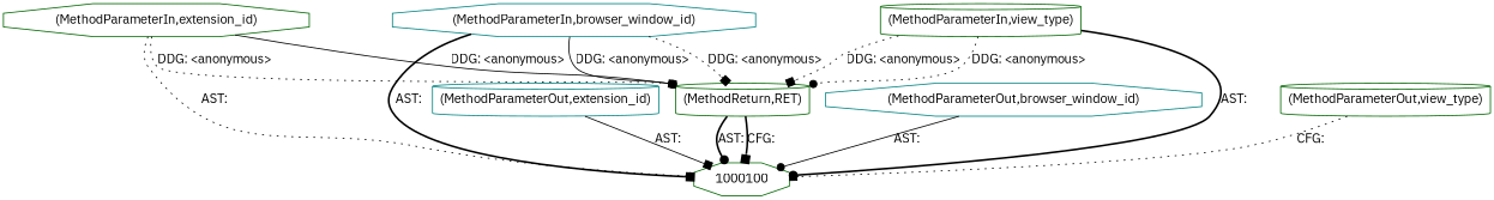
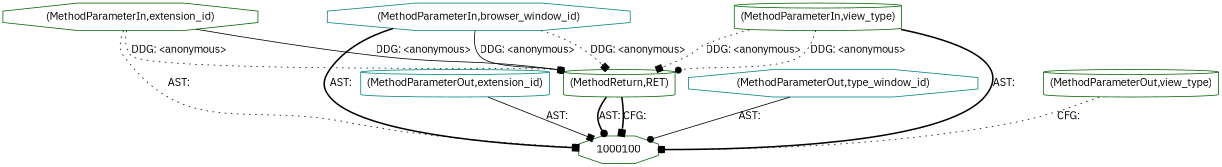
  digraph {
    fontname="IBM Plex Sans"
    node [color=darkgreen fontname="IBM Plex Sans" shape=octagon]
    edge [arrowhead=dot fontname="IBM Plex Sans" style=dotted]
    n1 [label="(MethodParameterIn,extension_id)"]
    n2 [label="(MethodReturn,RET)" shape=cylinder]
    1000100
    n4 [color=teal label="(MethodParameterOut,extension_id)" shape=cylinder]
    n5 [color=teal label="(MethodParameterIn,browser_window_id)"]
-   n6 [color=teal label="(MethodParameterOut,browser_window_id)"]
+   n6 [color=teal label="(MethodParameterOut,type_window_id)"]
    n7 [label="(MethodParameterIn,view_type)" shape=cylinder]
    n8 [label="(MethodParameterOut,view_type)" shape=cylinder]
    n1 -> n2 [label="DDG: <anonymous>"]
    n1 -> n2 [arrowhead=box label="DDG: <anonymous>" style=solid]
    n1 -> 1000100 [label="AST: "]
    n2 -> 1000100 [label="AST: " style=bold]
    n2 -> 1000100 [arrowhead=box label="CFG: " style=bold]
    n4 -> 1000100 [arrowhead=box label="AST: " style=solid]
    n5 -> n2 [label="DDG: <anonymous>" style=solid]
    n5 -> n2 [arrowhead=box label="DDG: <anonymous>"]
    n5 -> 1000100 [arrowhead=box label="AST: " style=bold]
    n6 -> 1000100 [label="AST: " style=solid]
    n7 -> n2 [arrowhead=box label="DDG: <anonymous>"]
    n7 -> n2 [label="DDG: <anonymous>"]
    n7 -> 1000100 [label="AST: " style=bold]
    n8 -> 1000100 [arrowhead=box label="CFG: "]
  }
